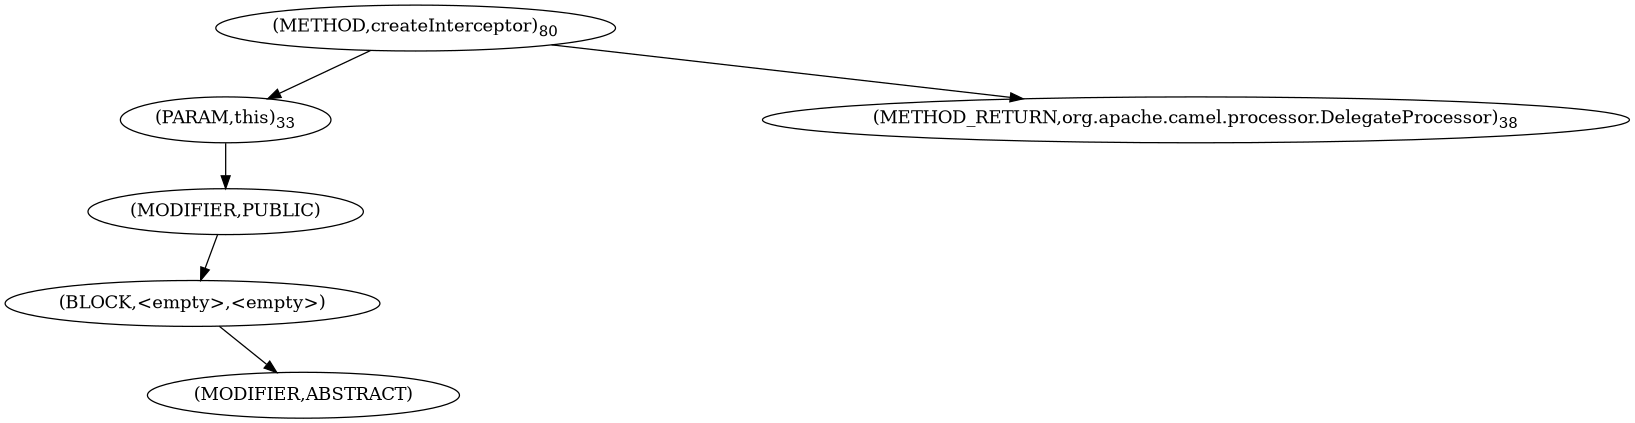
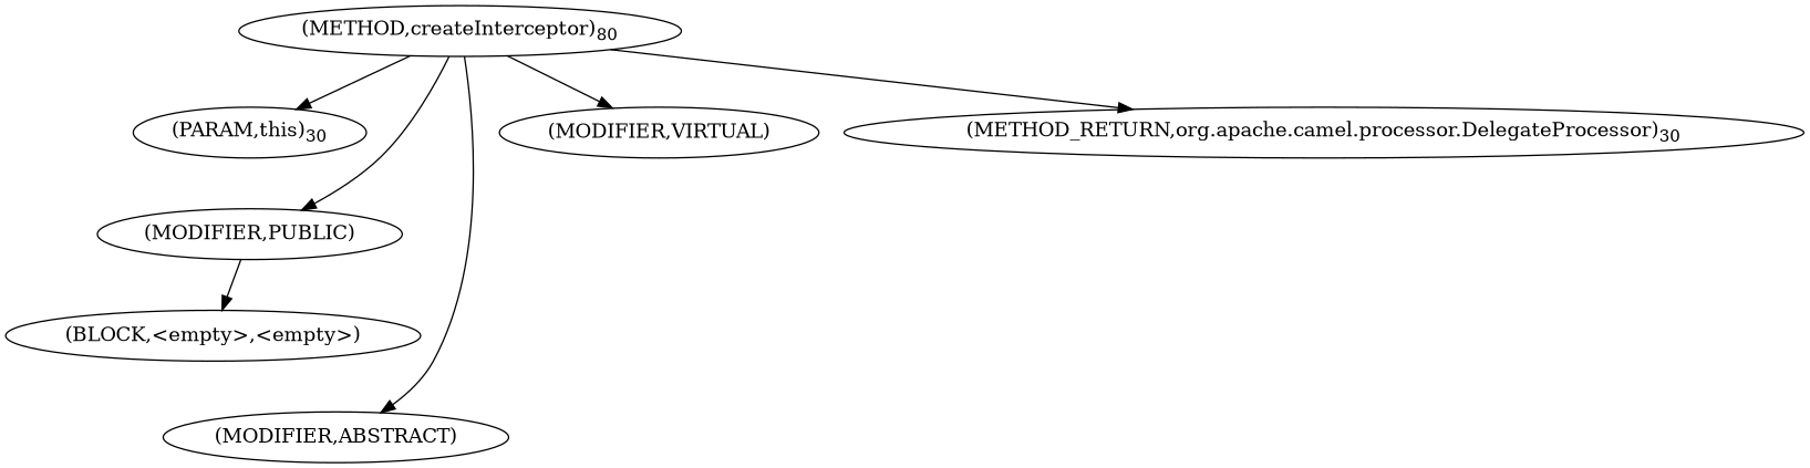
  digraph {
    fontname="DejaVu Serif"
    node [fontname="DejaVu Serif"]
    edge [fontname="DejaVu Serif"]
    n1 [label=<(METHOD,createInterceptor)<SUB>80</SUB>>]
-   n2 [label=<(PARAM,this)<SUB>33</SUB>>]
+   n2 [label=<(PARAM,this)<SUB>30</SUB>>]
    n3 [label=<(MODIFIER,PUBLIC)>]
    n4 [label=<(MODIFIER,ABSTRACT)>]
-   n6 [label=<(METHOD_RETURN,org.apache.camel.processor.DelegateProcessor)<SUB>38</SUB>>]
+   n5 [label=<(MODIFIER,VIRTUAL)>]
+   n6 [label=<(METHOD_RETURN,org.apache.camel.processor.DelegateProcessor)<SUB>30</SUB>>]
    n7 [label=<(BLOCK,&lt;empty&gt;,&lt;empty&gt;)>]
    n1 -> n2
-   n2 -> n3
-   n7 -> n4
+   n1 -> n3
+   n1 -> n4
+   n1 -> n5
    n1 -> n6
    n3 -> n7
  }
